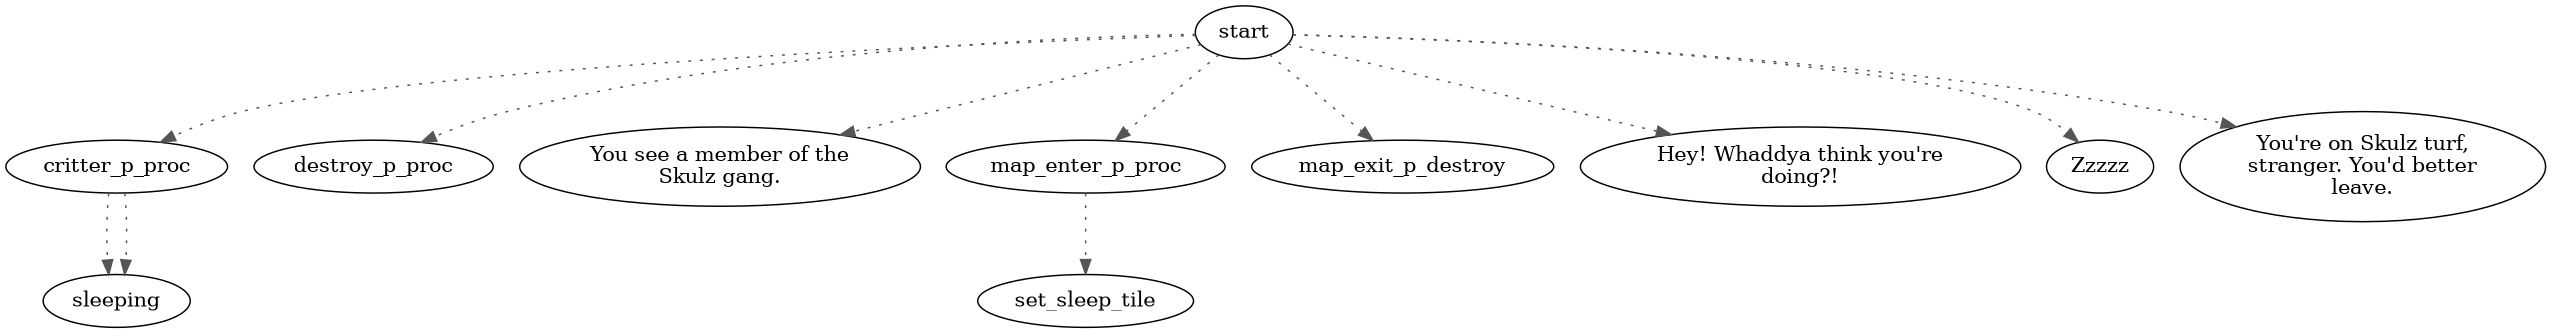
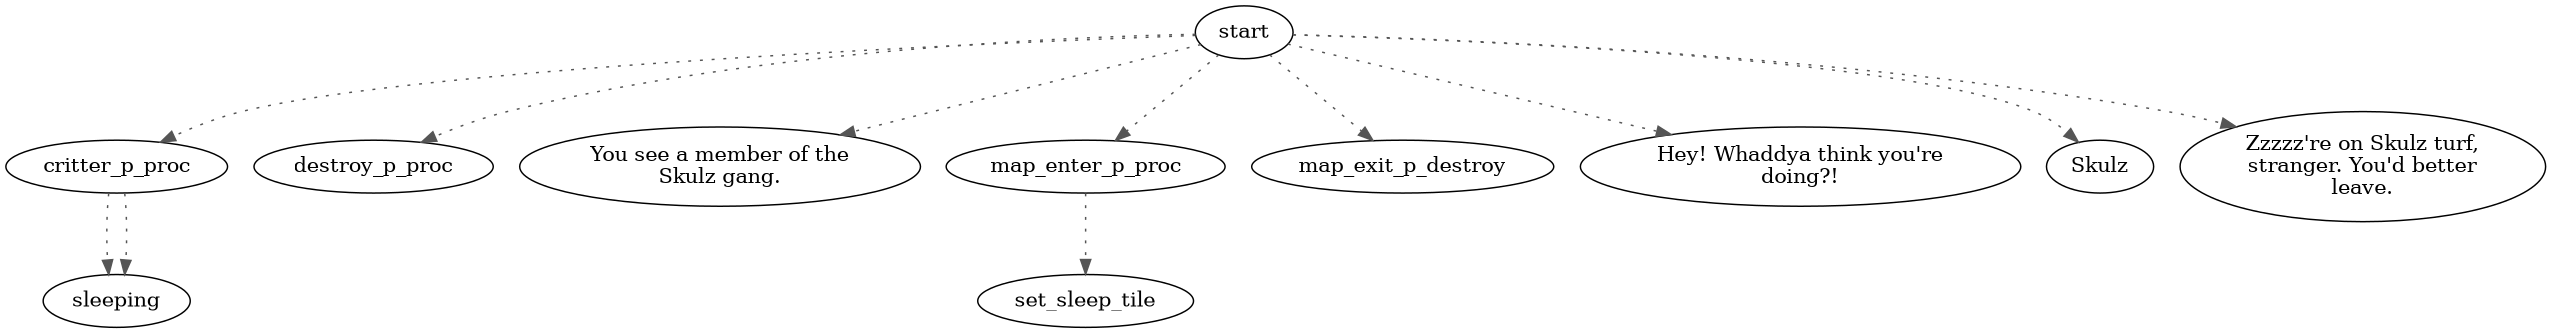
  digraph {
    node [color="#000000" fillcolor="#FFFFFF" style=filled]
    edge [color="#555555" style=dotted]
    start
    critter_p_proc
    destroy_p_proc
    n4 [label="You see a member of the\nSkulz gang."]
    map_enter_p_proc
    n6 [label=map_exit_p_destroy]
    n7 [label="Hey! Whaddya think you're\ndoing?!"]
-   n8 [label=Zzzzz]
-   n9 [label="You're on Skulz turf,\nstranger. You'd better\nleave."]
+   n8 [label=Skulz]
+   n9 [label="Zzzzz're on Skulz turf,\nstranger. You'd better\nleave."]
    sleeping
    set_sleep_tile
    start -> critter_p_proc
    start -> destroy_p_proc
    start -> n4
    start -> map_enter_p_proc
    start -> n6
    start -> n7
    start -> n8
    start -> n9
    critter_p_proc -> sleeping
    critter_p_proc -> sleeping
    map_enter_p_proc -> set_sleep_tile
  }
